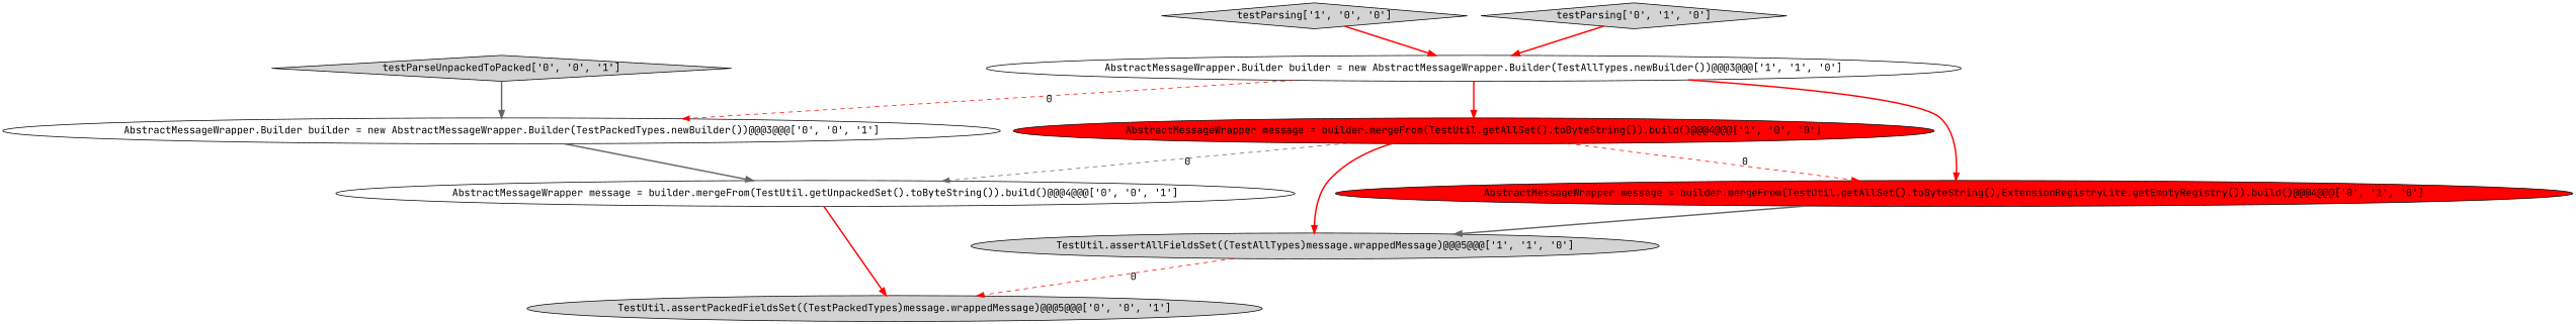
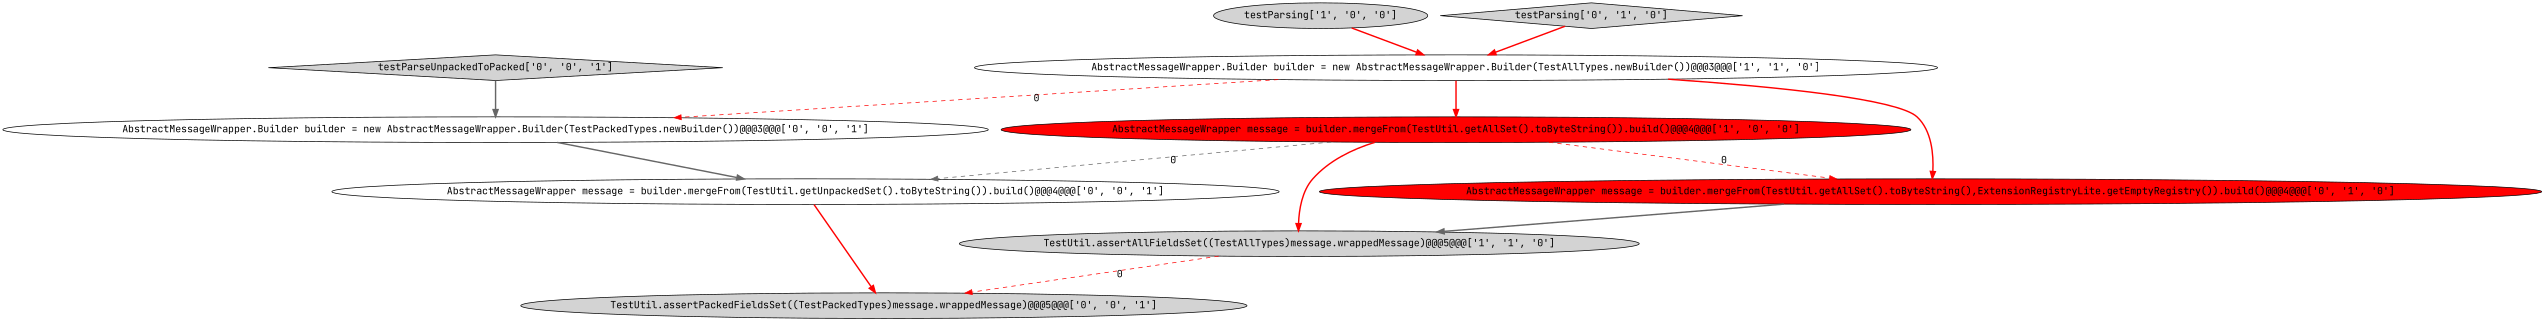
  digraph {
    fontname="JetBrains Mono"
    node [fillcolor=lightgray shape=ellipse style=filled fontname="JetBrains Mono"]
    edge [style=bold color=red fontname="JetBrains Mono"]
    n1 [label="testParseUnpackedToPacked['0', '0', '1']" shape=diamond]
    n2 [fillcolor=white label="AbstractMessageWrapper.Builder builder = new AbstractMessageWrapper.Builder(TestPackedTypes.newBuilder())@@@3@@@['0', '0', '1']"]
    n3 [label="TestUtil.assertAllFieldsSet((TestAllTypes)message.wrappedMessage)@@@5@@@['1', '1', '0']"]
    n4 [label="TestUtil.assertPackedFieldsSet((TestPackedTypes)message.wrappedMessage)@@@5@@@['0', '0', '1']"]
    n5 [fillcolor=red label="AbstractMessageWrapper message = builder.mergeFrom(TestUtil.getAllSet().toByteString(),ExtensionRegistryLite.getEmptyRegistry()).build()@@@4@@@['0', '1', '0']"]
-   n6 [label="testParsing['1', '0', '0']" shape=diamond]
+   n6 [label="testParsing['1', '0', '0']"]
    n7 [fillcolor=white label="AbstractMessageWrapper.Builder builder = new AbstractMessageWrapper.Builder(TestAllTypes.newBuilder())@@@3@@@['1', '1', '0']"]
    n8 [label="testParsing['0', '1', '0']" shape=diamond]
    n9 [fillcolor=red label="AbstractMessageWrapper message = builder.mergeFrom(TestUtil.getAllSet().toByteString()).build()@@@4@@@['1', '0', '0']"]
    n10 [fillcolor=white label="AbstractMessageWrapper message = builder.mergeFrom(TestUtil.getUnpackedSet().toByteString()).build()@@@4@@@['0', '0', '1']"]
    n1 -> n2 [color=gray40]
    n2 -> n10 [color=gray40]
    n3 -> n4 [label=0 style=dashed]
    n5 -> n3 [color=gray40]
    n6 -> n7
    n7 -> n2 [label=0 style=dashed]
    n7 -> n5
    n7 -> n9
    n8 -> n7
    n9 -> n3
    n9 -> n5 [label=0 style=dashed]
    n9 -> n10 [label=0 style=dashed color=gray40]
    n10 -> n4
  }
